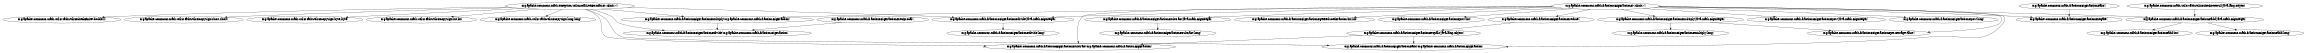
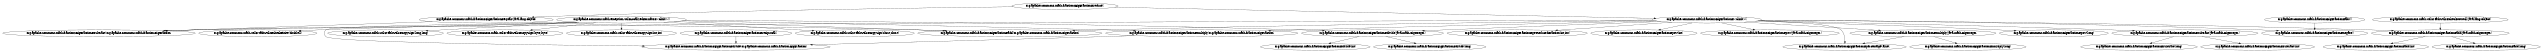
  digraph {
    "org.apache.commons.math.fraction$BigFraction#equals(java.lang.Object)"
    "org.apache.commons.math.fraction$BigFraction#add(org.apache.commons.math.fraction.BigFraction)"
    "org.apache.commons.math.fraction$BigFraction#subtract(org.apache.commons.math.fraction.BigFraction)"
    "org.apache.commons.math.fraction$BigFraction#<clinit>()"
    "org.apache.commons.math.fraction$BigFraction#reduce()"
    "org.apache.commons.math.fraction$BigFraction#pow(java.math.BigInteger)"
    "org.apache.commons.math.fraction$BigFraction#pow(long)"
    "org.apache.commons.math.fraction$BigFraction#multiply(java.math.BigInteger)"
    "org.apache.commons.math.fraction$BigFraction#divide(java.math.BigInteger)"
    "org.apache.commons.math.fraction$BigFraction#negate()"
    "org.apache.commons.math.fraction$BigFraction#getReducedFraction(int,int)"
    "org.apache.commons.math.fraction$BigFraction#multiply(org.apache.commons.math.fraction.BigFraction)"
    "org.apache.commons.math.fraction$BigFraction#percentageValue()"
    "org.apache.commons.math.fraction$BigFraction#add(java.math.BigInteger)"
    "org.apache.commons.math.fraction$BigFraction#pow(int)"
    "org.apache.commons.math.fraction$BigFraction#subtract(java.math.BigInteger)"
    "org.apache.commons.math.fraction$BigFraction#reciprocal()"
    "org.apache.commons.math.fraction$BigFraction#divide(org.apache.commons.math.fraction.BigFraction)"
    "org.apache.commons.math.fraction$BigFraction#multiply(long)"
+   "org.apache.commons.math.fraction$BigFraction#divide(int)"
    "org.apache.commons.math.fraction$BigFraction#divide(long)"
    "org.apache.commons.math.fraction$BigFraction#add(int)"
    "org.apache.commons.math.fraction$BigFraction#add(long)"
    "org.apache.commons.math.fraction$BigFraction#subtract(long)"
+   "org.apache.commons.math.fraction$BigFraction#subtract(int)"
    "org.apache.commons.math.fraction$BigFraction#abs()"
    "org.apache.commons.math.util$MathUtils#checkNotNull(java.lang.Object)"
    "org.apache.commons.math.exception.util$LocalizedFormats#<clinit>()"
    "org.apache.commons.math.util$MathUtils#checkFinite(double[])"
    "org.apache.commons.math.util$MathUtils#copySign(short,short)"
    "org.apache.commons.math.util$MathUtils#copySign(byte,byte)"
    "org.apache.commons.math.util$MathUtils#copySign(int,int)"
    "org.apache.commons.math.util$MathUtils#copySign(long,long)"
    "org.apache.commons.math.fraction$BigFraction#equals(java.lang.Object)" -> "org.apache.commons.math.fraction$BigFraction#add(org.apache.commons.math.fraction.BigFraction)"
    "org.apache.commons.math.fraction$BigFraction#equals(java.lang.Object)" -> "org.apache.commons.math.fraction$BigFraction#subtract(org.apache.commons.math.fraction.BigFraction)"
    "org.apache.commons.math.fraction$BigFraction#<clinit>()" -> "org.apache.commons.math.fraction$BigFraction#add(org.apache.commons.math.fraction.BigFraction)"
    "org.apache.commons.math.fraction$BigFraction#<clinit>()" -> "org.apache.commons.math.fraction$BigFraction#subtract(org.apache.commons.math.fraction.BigFraction)"
-   "org.apache.commons.math.fraction$BigFraction#<clinit>()" -> "org.apache.commons.math.fraction$BigFraction#reduce()"
+   "org.apache.commons.math.fraction$BigFraction#reduce()" -> "org.apache.commons.math.fraction$BigFraction#<clinit>()"
    "org.apache.commons.math.fraction$BigFraction#<clinit>()" -> "org.apache.commons.math.fraction$BigFraction#pow(java.math.BigInteger)"
    "org.apache.commons.math.fraction$BigFraction#<clinit>()" -> "org.apache.commons.math.fraction$BigFraction#pow(long)"
    "org.apache.commons.math.fraction$BigFraction#<clinit>()" -> "org.apache.commons.math.fraction$BigFraction#multiply(java.math.BigInteger)"
    "org.apache.commons.math.fraction$BigFraction#<clinit>()" -> "org.apache.commons.math.fraction$BigFraction#divide(java.math.BigInteger)"
    "org.apache.commons.math.fraction$BigFraction#<clinit>()" -> "org.apache.commons.math.fraction$BigFraction#negate()"
    "org.apache.commons.math.fraction$BigFraction#<clinit>()" -> "org.apache.commons.math.fraction$BigFraction#getReducedFraction(int,int)"
    "org.apache.commons.math.fraction$BigFraction#<clinit>()" -> "org.apache.commons.math.fraction$BigFraction#multiply(org.apache.commons.math.fraction.BigFraction)"
    "org.apache.commons.math.fraction$BigFraction#<clinit>()" -> "org.apache.commons.math.fraction$BigFraction#percentageValue()"
    "org.apache.commons.math.fraction$BigFraction#<clinit>()" -> "org.apache.commons.math.fraction$BigFraction#add(java.math.BigInteger)"
    "org.apache.commons.math.fraction$BigFraction#<clinit>()" -> "org.apache.commons.math.fraction$BigFraction#pow(int)"
    "org.apache.commons.math.fraction$BigFraction#<clinit>()" -> "org.apache.commons.math.fraction$BigFraction#subtract(java.math.BigInteger)"
    "org.apache.commons.math.fraction$BigFraction#reduce()" -> "org.apache.commons.math.fraction$BigFraction#equals(java.lang.Object)"
    "org.apache.commons.math.fraction$BigFraction#multiply(java.math.BigInteger)" -> "org.apache.commons.math.fraction$BigFraction#percentageValue()"
    "org.apache.commons.math.fraction$BigFraction#multiply(java.math.BigInteger)" -> "org.apache.commons.math.fraction$BigFraction#multiply(long)"
+   "org.apache.commons.math.fraction$BigFraction#divide(java.math.BigInteger)" -> "org.apache.commons.math.fraction$BigFraction#divide(int)"
    "org.apache.commons.math.fraction$BigFraction#divide(java.math.BigInteger)" -> "org.apache.commons.math.fraction$BigFraction#divide(long)"
    "org.apache.commons.math.fraction$BigFraction#multiply(org.apache.commons.math.fraction.BigFraction)" -> "org.apache.commons.math.fraction$BigFraction#divide(org.apache.commons.math.fraction.BigFraction)"
    "org.apache.commons.math.fraction$BigFraction#add(java.math.BigInteger)" -> "org.apache.commons.math.fraction$BigFraction#add(int)"
    "org.apache.commons.math.fraction$BigFraction#add(java.math.BigInteger)" -> "org.apache.commons.math.fraction$BigFraction#add(long)"
    "org.apache.commons.math.fraction$BigFraction#subtract(java.math.BigInteger)" -> "org.apache.commons.math.fraction$BigFraction#subtract(long)"
+   "org.apache.commons.math.fraction$BigFraction#subtract(java.math.BigInteger)" -> "org.apache.commons.math.fraction$BigFraction#subtract(int)"
    "org.apache.commons.math.fraction$BigFraction#reciprocal()" -> "org.apache.commons.math.fraction$BigFraction#divide(org.apache.commons.math.fraction.BigFraction)"
    "org.apache.commons.math.fraction$BigFraction#abs()" -> "org.apache.commons.math.fraction$BigFraction#negate()"
    "org.apache.commons.math.util$MathUtils#checkNotNull(java.lang.Object)" -> "org.apache.commons.math.fraction$BigFraction#add(java.math.BigInteger)"
    "org.apache.commons.math.exception.util$LocalizedFormats#<clinit>()" -> "org.apache.commons.math.fraction$BigFraction#add(org.apache.commons.math.fraction.BigFraction)"
    "org.apache.commons.math.exception.util$LocalizedFormats#<clinit>()" -> "org.apache.commons.math.fraction$BigFraction#subtract(org.apache.commons.math.fraction.BigFraction)"
    "org.apache.commons.math.exception.util$LocalizedFormats#<clinit>()" -> "org.apache.commons.math.fraction$BigFraction#divide(java.math.BigInteger)"
    "org.apache.commons.math.exception.util$LocalizedFormats#<clinit>()" -> "org.apache.commons.math.fraction$BigFraction#multiply(org.apache.commons.math.fraction.BigFraction)"
    "org.apache.commons.math.exception.util$LocalizedFormats#<clinit>()" -> "org.apache.commons.math.fraction$BigFraction#divide(org.apache.commons.math.fraction.BigFraction)"
    "org.apache.commons.math.exception.util$LocalizedFormats#<clinit>()" -> "org.apache.commons.math.util$MathUtils#checkFinite(double[])"
    "org.apache.commons.math.exception.util$LocalizedFormats#<clinit>()" -> "org.apache.commons.math.util$MathUtils#copySign(short,short)"
    "org.apache.commons.math.exception.util$LocalizedFormats#<clinit>()" -> "org.apache.commons.math.util$MathUtils#copySign(byte,byte)"
    "org.apache.commons.math.exception.util$LocalizedFormats#<clinit>()" -> "org.apache.commons.math.util$MathUtils#copySign(int,int)"
    "org.apache.commons.math.exception.util$LocalizedFormats#<clinit>()" -> "org.apache.commons.math.util$MathUtils#copySign(long,long)"
  }
